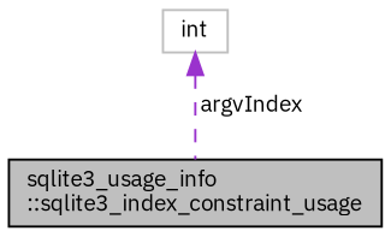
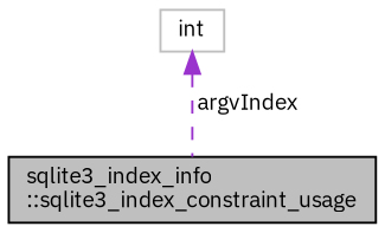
  digraph {
    fontname="IBM Plex Sans"
    node [fontname="IBM Plex Sans" fontsize=10 shape=record style=filled]
-   n1 [color=black fillcolor=grey75 fontcolor=black height=0.2 label="sqlite3_usage_info\l::sqlite3_index_constraint_usage" width=0.4]
+   n1 [color=black fillcolor=grey75 fontcolor=black height=0.2 label="sqlite3_index_info\l::sqlite3_index_constraint_usage" width=0.4]
    n2 [color=grey75 fillcolor=white height=0.2 label=int width=0.4]
    n2 -> n1 [color=darkorchid3 dir=back fontname="IBM Plex Sans" fontsize=10 label=" argvIndex" labelfontname=Helvetica labelfontsize=10 style=dashed]
  }
